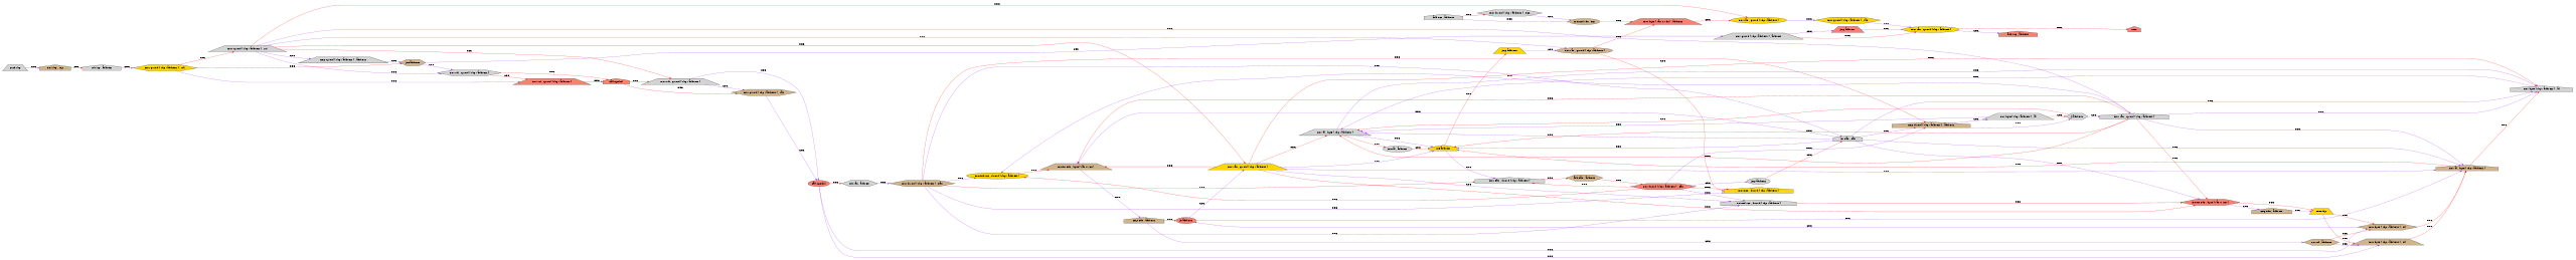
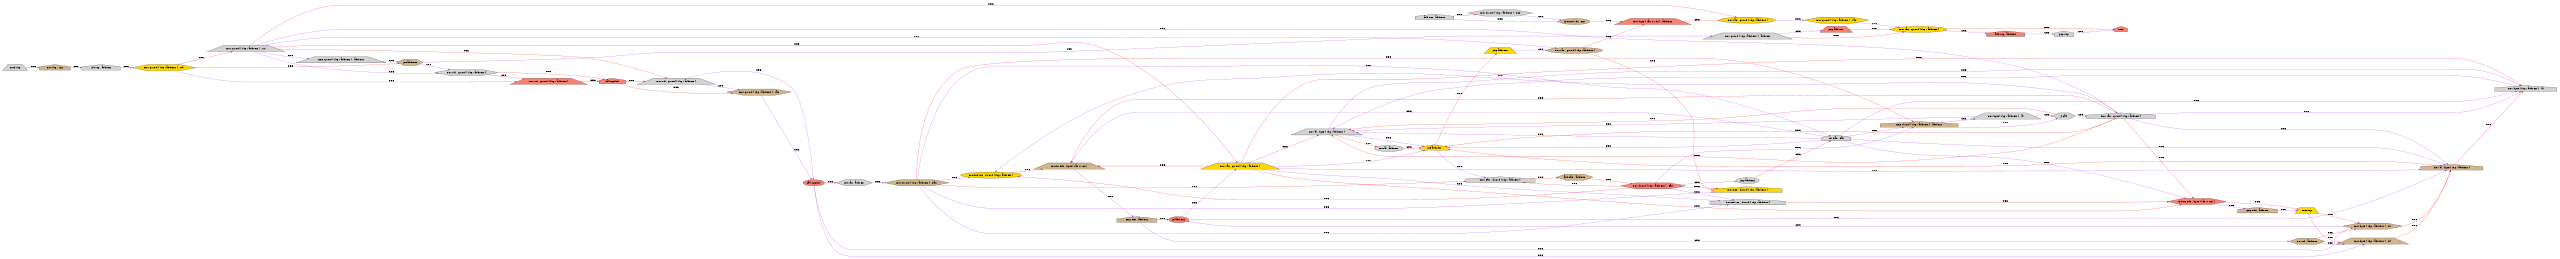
  digraph {
    rankdir=LR
    node [fillcolor=lightgrey shape=house style=filled]
    edge [color=purple]
    n1 [label="push rbp" shape=trapezium]
    n2 [fillcolor=tan label="mov rbp , rsp"]
    n3 [label="sub rsp , address"]
    n4 [fillcolor=gold label="mov qword [ rbp - address ] , rdi" shape=hexagon]
    n5 [label="mov qword [ rbp - address ] , rsi" shape=trapezium]
    n6 [fillcolor=tan label="jne address" shape=hexagon]
    n7 [fillcolor=salmon label="mov rsi , qword [ rbp - address ]" shape=trapezium]
    n8 [label="cmp qword [ rbp - address ] , address" shape=trapezium]
    n9 [label="mov rdi , qword [ rbp - address ]" shape=hexagon]
    n10 [label="mov rdi , qword [ rbp - address ]" shape=trapezium]
    n11 [label="mov rax , qword [ rbp - address ]"]
    n12 [fillcolor=gold label="mov rax , qword [ rbp - address ]" shape=trapezium]
    n13 [fillcolor=tan label="mov rax , qword [ rbp - address ]" shape=ellipse]
    n14 [fillcolor=gold label="mov rax , qword [ rbp - address ]" shape=ellipse]
    n15 [label="mov qword [ rbp - address ] , address" shape=trapezium]
    n16 [fillcolor=salmon label="call symbol"]
    n17 [fillcolor=tan label="mov qword [ rbp - address ] , rax" shape=hexagon]
    n18 [fillcolor=salmon label="call symbol" shape=ellipse]
    n19 [fillcolor=gold label="movsxd rcx , dword [ rbp - address ]" shape=ellipse]
    n20 [label="mov al , byte [ rbp - address ]" shape=trapezium]
    n21 [fillcolor=gold label="jne address"]
    n22 [fillcolor=tan label="movsx edx , byte [ rax + rcx ]" shape=trapezium]
    n23 [fillcolor=tan label="mov al , byte [ rbp - address ]"]
    n24 [label="mov byte [ rbp - address ] , al"]
    n25 [fillcolor=salmon label="movsx edx , byte [ rax + rcx ]" shape=hexagon]
    n26 [label="movsxd rcx , dword [ rbp - address ]"]
    n27 [fillcolor=gold label="mov ecx , dword [ rbp - address ]"]
    n28 [fillcolor=salmon label="mov byte [ rax + rdx ] , address" shape=trapezium]
    n29 [fillcolor=gold label="mov qword [ rbp - address ] , rax" shape=hexagon]
    n30 [fillcolor=salmon label="jmp address" shape=trapezium]
    n31 [fillcolor=gold label="mov rax , qword [ rbp - address ]" shape=ellipse]
    n32 [fillcolor=salmon label="add rsp , address"]
    n33 [fillcolor=salmon label=retn]
    n34 [label="sub rax , address" shape=hexagon]
    n35 [fillcolor=tan label="mov byte [ rbp - address ] , sil" shape=hexagon]
    n36 [fillcolor=tan label="mov byte [ rbp - address ] , sil" shape=trapezium]
    n37 [fillcolor=tan label="mov dword [ rbp - address ] , eax" shape=hexagon]
    n38 [fillcolor=salmon label="je address" shape=ellipse]
    n39 [label="xor eax , eax"]
    n40 [label="mov eax , dword [ rbp - address ]"]
    n41 [fillcolor=tan label="cmp dword [ rbp - address ] , address"]
    n42 [fillcolor=tan label="add eax , address" shape=hexagon]
    n43 [label="mov byte [ rbp - address ] , al" shape=trapezium]
-   n44 [label="jl address" shape=hexagon]
+   n44 [label="jl call" shape=hexagon]
    n45 [label="test al , address" shape=ellipse]
    n46 [fillcolor=gold label="jmp address" shape=trapezium]
    n47 [fillcolor=tan label="cmp edx , address"]
    n48 [fillcolor=tan label="cmp edx , address"]
    n49 [fillcolor=gold label="sete rbp" shape=trapezium]
+   n50 [label="pop rbp"]
    n51 [fillcolor=salmon label="mov dword [ rbp - address ] , eax" shape=hexagon]
    n52 [fillcolor=tan label="mov sil , address" shape=hexagon]
    n53 [label="jmp address" shape=ellipse]
    n54 [label="add ecx , address"]
    n55 [label="mov dword [ rbp - address ] , ecx" shape=hexagon]
    n56 [fillcolor=tan label="movsxd rdx , ecx" shape=ellipse]
    n1 -> n2 [label=CFG]
    n2 -> n3 [color=red label=CFG]
    n3 -> n4 [label=CFG]
    n4 -> n5 [color=red label=CFG]
    n4 -> n6 [color=red label=DFG]
    n4 -> n7 [label=DFG]
    n5 -> n8 [label=CFG]
    n5 -> n9 [label=DFG]
    n5 -> n10 [color=red label=DFG]
    n5 -> n11 [label=DFG]
    n5 -> n12 [color=red label=DFG]
    n5 -> n13 [label=DFG]
    n5 -> n14 [color=red label=DFG]
    n6 -> n9 [label=CFG]
    n6 -> n15 [label=CFG]
    n7 -> n16 [color=red label=DFG]
    n8 -> n6 [label=CFG]
    n9 -> n7 [color=red label=CFG]
    n9 -> n16 [color=red label=DFG]
    n10 -> n17 [label=CFG]
    n10 -> n18 [label=DFG]
    n11 -> n19 [label=CFG]
    n11 -> n20 [color=red label=DFG]
    n11 -> n21 [color=red label=DFG]
    n11 -> n22 [color=red label=DFG]
    n11 -> n23 [label=DFG]
    n11 -> n24 [label=DFG]
    n11 -> n25 [color=red label=DFG]
    n12 -> n20 [color=red label=DFG]
    n12 -> n21 [label=DFG]
    n12 -> n22 [color=red label=DFG]
    n12 -> n23 [label=DFG]
    n12 -> n24 [color=red label=DFG]
    n12 -> n25 [color=red label=DFG]
    n12 -> n26 [label=CFG]
    n13 -> n27 [color=red label=CFG]
    n13 -> n28 [color=red label=DFG]
    n14 -> n29 [label=DFG]
    n15 -> n30 [label=CFG]
    n15 -> n31 [color=red label=DFG]
    n16 -> n10 [color=red label=CFG]
    n16 -> n17 [color=red label=DFG]
    n17 -> n18 [label=CFG]
    n18 -> n34 [color=red label=DFG]
    n18 -> n35 [label=DFG]
    n18 -> n36 [label=DFG]
    n19 -> n22 [color=red label=DFG]
    n20 -> n21 [label=DFG]
    n20 -> n24 [label=DFG]
    n20 -> n45 [color=red label=CFG]
    n21 -> n40 [label=CFG]
    n21 -> n46 [color=red label=CFG]
    n22 -> n47 [label=DFG]
    n23 -> n21 [color=red label=DFG]
    n23 -> n24 [color=red label=DFG]
    n24 -> n20 [label=DFG]
    n25 -> n48 [label=CFG]
    n25 -> n49 [color=red label=DFG]
    n26 -> n25 [color=red label=DFG]
    n28 -> n14 [color=red label=CFG]
    n29 -> n31 [label=DFG]
    n30 -> n31 [label=CFG]
    n31 -> n32 [label=CFG]
    n31 -> n33 [color=red label=DFG]
+   n32 -> n50 [label=CFG]
    n34 -> n37 [label=DFG]
    n35 -> n23 [color=red label=DFG]
    n35 -> n38 [label=CFG]
    n36 -> n23 [color=red label=DFG]
    n37 -> n19 [label=DFG]
    n37 -> n26 [label=DFG]
    n37 -> n27 [label=DFG]
    n37 -> n39 [label=CFG]
    n37 -> n40 [color=red label=DFG]
    n37 -> n41 [color=red label=DFG]
    n38 -> n12 [label=CFG]
    n38 -> n23 [label=CFG]
    n39 -> n20 [label=DFG]
    n39 -> n21 [label=DFG]
    n39 -> n22 [label=DFG]
    n39 -> n23 [label=DFG]
    n39 -> n24 [label=DFG]
    n39 -> n25 [label=DFG]
    n39 -> n41 [label=CFG]
    n40 -> n42 [color=red label=DFG]
    n41 -> n43 [label=CFG]
    n41 -> n44 [label=DFG]
    n42 -> n51 [color=red label=DFG]
    n43 -> n20 [label=DFG]
    n43 -> n44 [color=red label=CFG]
    n44 -> n11 [label=CFG]
    n44 -> n20 [color=red label=CFG]
    n45 -> n21 [color=red label=CFG]
    n46 -> n13 [label=CFG]
    n47 -> n38 [color=red label=DFG]
    n47 -> n52 [label=CFG]
    n48 -> n49 [label=CFG]
    n49 -> n35 [color=red label=DFG]
    n49 -> n36 [color=red label=DFG]
+   n50 -> n33 [label=CFG]
    n51 -> n19 [color=red label=DFG]
    n51 -> n26 [label=DFG]
    n51 -> n27 [color=red label=DFG]
    n51 -> n40 [color=red label=DFG]
    n51 -> n41 [label=DFG]
    n51 -> n53 [label=CFG]
    n52 -> n35 [color=red label=DFG]
    n52 -> n36 [label=DFG]
    n53 -> n39 [color=red label=CFG]
    n54 -> n55 [color=red label=DFG]
    n54 -> n56 [label=DFG]
    n55 -> n56 [label=CFG]
    n56 -> n28 [color=red label=DFG]
  }
